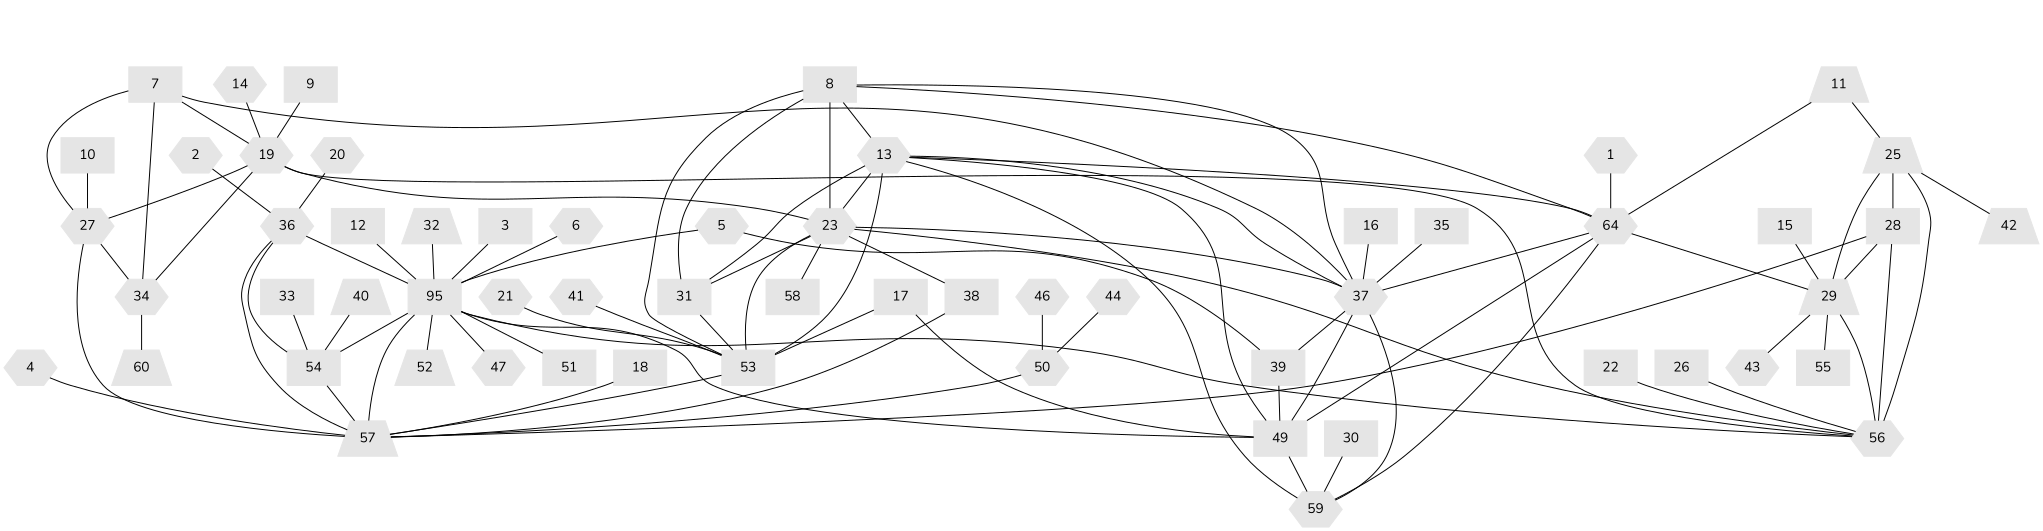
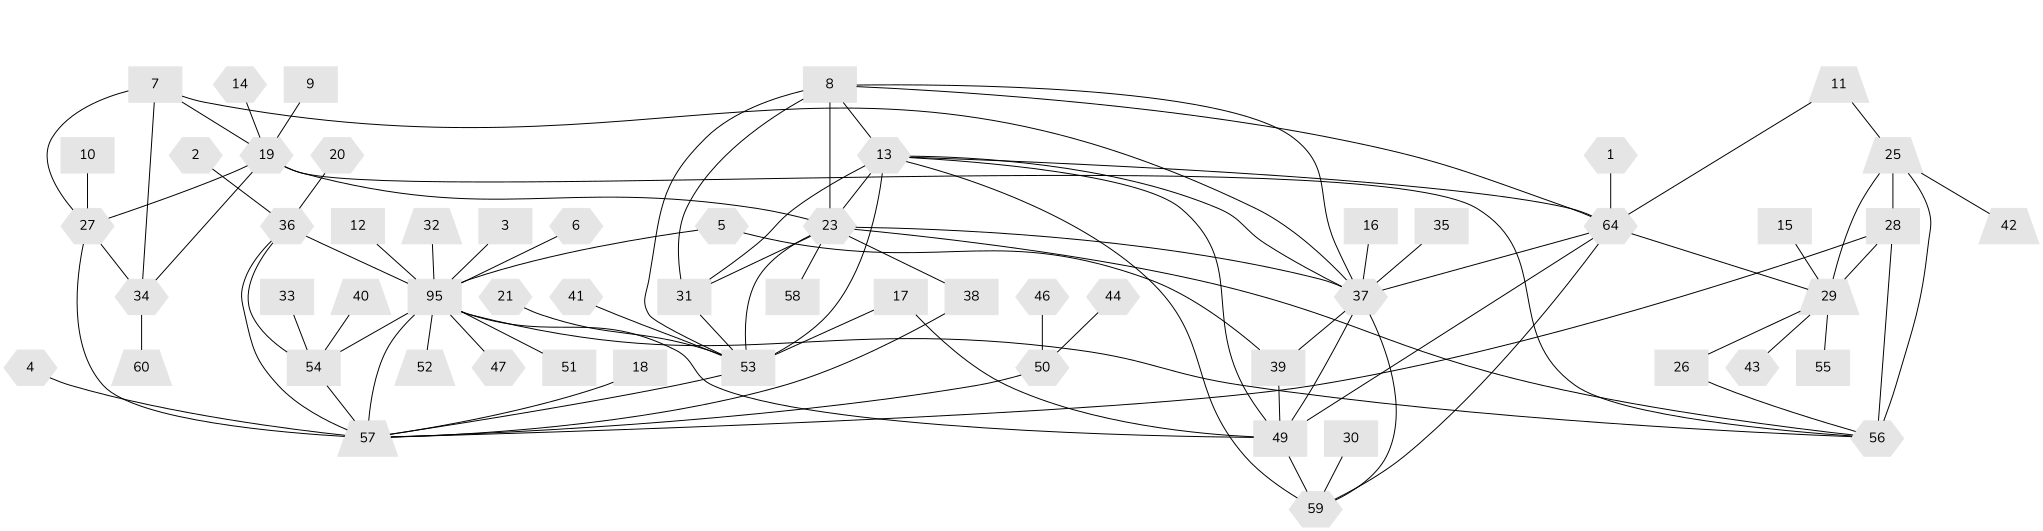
  graph {
    fontname=Nunito
    node [color=gray90 fontname=Nunito shape=box style=filled]
    edge [fontname=Nunito weight=1.0]
    1 [shape=hexagon]
    n2 [label=64 shape=hexagon]
    37 [shape=hexagon]
    49
    59 [shape=hexagon]
    29 [shape=trapezium]
    2 [shape=hexagon]
    36 [shape=hexagon]
    n9 [label=95]
    57 [shape=trapezium]
    54
    3
    56 [shape=hexagon]
    47 [shape=hexagon]
    51
    52 [shape=trapezium]
    4 [shape=hexagon]
    5 [shape=hexagon]
    39
    6 [shape=hexagon]
    19 [shape=hexagon]
    7
    27 [shape=hexagon]
    34 [shape=hexagon]
    23 [shape=hexagon]
    60 [shape=trapezium]
    8
    13 [shape=hexagon]
    31
    53
    38
    58
    9
    10
    11 [shape=trapezium]
    25 [shape=trapezium]
    28
    42 [shape=trapezium]
    12
    14 [shape=hexagon]
    15
    43 [shape=hexagon]
    55
    16
    17
    18
    20 [shape=hexagon]
    21 [shape=hexagon]
-   22
    26
    30
    32 [shape=trapezium]
    33
    35
    40 [shape=trapezium]
    41 [shape=hexagon]
    44 [shape=hexagon]
    50 [shape=hexagon]
    46 [shape=hexagon]
    1 -- n2
    n2 -- 37
    n2 -- 49 [weight=2.0]
    n2 -- 59
    n2 -- 29
    37 -- 49 [weight=2.0]
    37 -- 59
    37 -- 39
    49 -- 59 [weight=2.0]
-   29 -- 56 [weight=4.0]
+   29 -- 26 [weight=4.0]
    29 -- 43
    29 -- 55
    2 -- 36
    36 -- n9 [weight=3.0]
    36 -- 57
    36 -- 54
    n9 -- 49
    n9 -- 57 [weight=3.0]
    n9 -- 54 [weight=3.0]
    n9 -- 56
    n9 -- 47
    n9 -- 51
    n9 -- 52
    54 -- 57
    3 -- n9
    4 -- 57
    5 -- n9
    5 -- 39
    39 -- 49
    6 -- n9
    19 -- 56 [weight=2.0]
    19 -- 27 [weight=2.0]
    19 -- 34 [weight=4.0]
    19 -- 23
    7 -- 37
    7 -- 19 [weight=2.0]
    7 -- 27
    7 -- 34 [weight=2.0]
    27 -- 57
    27 -- 34 [weight=2.0]
    34 -- 60
    23 -- 37
    23 -- 56
    23 -- 31 [weight=2.0]
    23 -- 53 [weight=2.0]
    23 -- 38
    23 -- 58
    8 -- n2
    8 -- 37
    8 -- 23 [weight=2.0]
    8 -- 13
    8 -- 31
    8 -- 53
    13 -- n2
    13 -- 37
    13 -- 49 [weight=2.0]
    13 -- 59
    13 -- 23 [weight=3.0]
    13 -- 31
    13 -- 53
    31 -- 53
    53 -- 57
    38 -- 57
    9 -- 19
    10 -- 27
    11 -- n2
    11 -- 25
    25 -- 29 [weight=2.0]
    25 -- 56 [weight=2.0]
    25 -- 28
    25 -- 42
    28 -- 29 [weight=2.0]
    28 -- 57
    28 -- 56 [weight=2.0]
    12 -- n9
    14 -- 19
    15 -- 29
    16 -- 37
    17 -- 49
    17 -- 53
    18 -- 57
    20 -- 36
    21 -- 53
-   22 -- 56
    26 -- 56
    30 -- 59
    32 -- n9
    33 -- 54
    35 -- 37
    40 -- 54
    41 -- 53
    44 -- 50
    50 -- 57
    46 -- 50
  }
